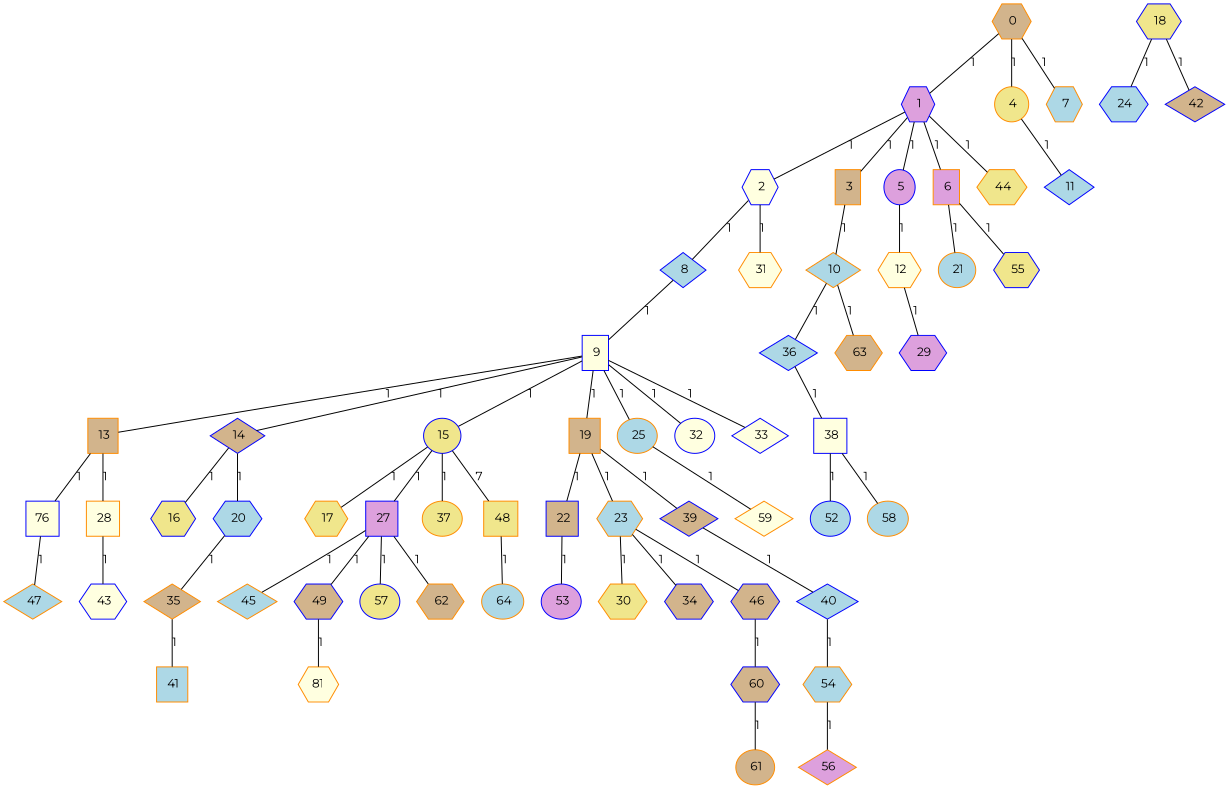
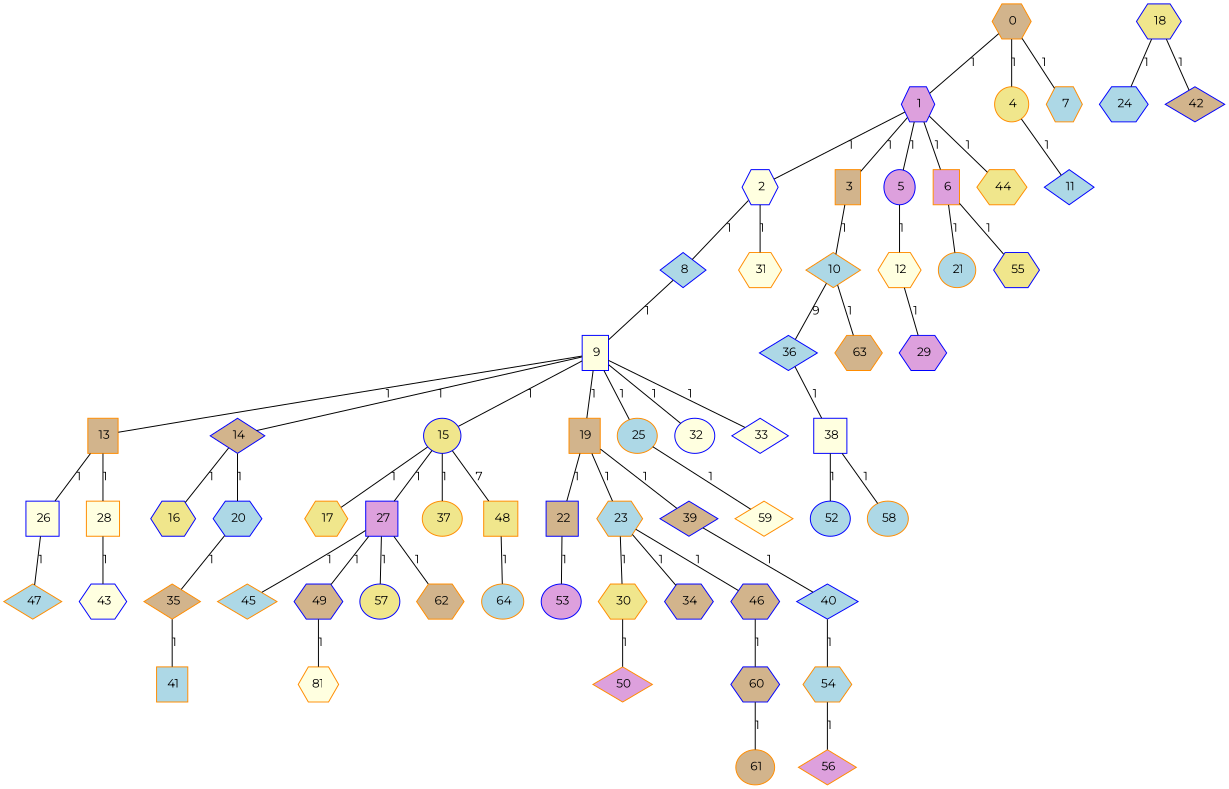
  graph {
    fixedsize="true;"
    fontname=Montserrat
    node [color=darkorange fillcolor=lightblue fontname=Montserrat fontsize=12 hight=.12 shape=hexagon style=filled]
    edge [fontname=Montserrat fontsize=12]
    n1 [fillcolor=tan label=" 0" width=.12]
    n2 [color=blue fillcolor=plum label=" 1" width=.12]
    n3 [fillcolor=khaki label=" 4" shape=ellipse width=.12]
    n4 [label=" 7" width=.12]
    n5 [color=blue fillcolor=lightyellow label=" 2" width=.12]
    n6 [fillcolor=tan label=" 3" shape=box width=.12]
    n7 [color=blue fillcolor=plum label=" 5" shape=ellipse width=.12]
    n8 [fillcolor=plum label=" 6" shape=box width=.12]
    n9 [fillcolor=khaki label=" 44" width=.12]
    n10 [color=blue label=" 11" shape=diamond width=.12]
    n11 [color=blue label=" 8" shape=diamond width=.12]
    n12 [fillcolor=lightyellow label=" 31" width=.12]
    n13 [label=" 10" shape=diamond width=.12]
    n14 [fillcolor=lightyellow label=" 12" width=.12]
    n15 [label=" 21" shape=ellipse width=.12]
    n16 [color=blue fillcolor=khaki label=" 55" width=.12]
    n17 [color=blue fillcolor=lightyellow label=" 9" shape=box width=.12]
    n18 [color=blue label=" 36" shape=diamond width=.12]
    n19 [fillcolor=tan label=" 63" width=.12]
    n20 [color=blue fillcolor=plum label=" 29" width=.12]
    n21 [fillcolor=tan label=" 13" shape=box width=.12]
    n22 [color=blue fillcolor=tan label=" 14" shape=diamond width=.12]
    n23 [color=blue fillcolor=khaki label=" 15" shape=ellipse width=.12]
    n24 [fillcolor=tan label=" 19" shape=box width=.12]
    n25 [label=" 25" shape=ellipse width=.12]
    n26 [color=blue fillcolor=lightyellow label=" 32" shape=ellipse width=.12]
    n27 [color=blue fillcolor=lightyellow label=" 33" shape=diamond width=.12]
-   n28 [color=blue fillcolor=lightyellow label=76 shape=box width=.12]
+   n28 [color=blue fillcolor=lightyellow label=" 26" shape=box width=.12]
    n29 [fillcolor=lightyellow label=" 28" shape=box width=.12]
    n30 [color=blue fillcolor=khaki label=" 16" width=.12]
    n31 [color=blue label=" 20" width=.12]
    n32 [fillcolor=khaki label=" 17" width=.12]
    n33 [color=blue fillcolor=plum label=" 27" shape=box width=.12]
    n34 [fillcolor=khaki label=" 37" shape=ellipse width=.12]
    n35 [fillcolor=khaki label=" 48" shape=box width=.12]
    n36 [color=blue fillcolor=tan label=" 22" shape=box width=.12]
    n37 [label=" 23" width=.12]
    n38 [color=blue fillcolor=tan label=" 39" shape=diamond width=.12]
    n39 [fillcolor=lightyellow label=" 59" shape=diamond width=.12]
    n40 [color=blue fillcolor=lightyellow label=" 38" shape=box width=.12]
    n41 [label=" 47" shape=diamond width=.12]
    n42 [color=blue fillcolor=lightyellow label=" 43" width=.12]
    n43 [fillcolor=tan label=" 35" shape=diamond width=.12]
    n44 [label=" 45" shape=diamond width=.12]
    n45 [color=blue fillcolor=tan label=" 49" width=.12]
    n46 [color=blue fillcolor=khaki label=" 57" shape=ellipse width=.12]
    n47 [fillcolor=tan label=" 62" width=.12]
    n48 [label=" 64" shape=ellipse width=.12]
    n49 [color=blue fillcolor=khaki label=" 18" width=.12]
    n50 [color=blue label=" 24" width=.12]
    n51 [color=blue fillcolor=tan label=" 42" shape=diamond width=.12]
    n52 [color=blue fillcolor=plum label=" 53" shape=ellipse width=.12]
    n53 [fillcolor=khaki label=" 30" width=.12]
    n54 [color=blue fillcolor=tan label=" 34" width=.12]
    n55 [color=blue fillcolor=tan label=" 46" width=.12]
    n56 [color=blue label=" 40" shape=diamond width=.12]
    n57 [label=" 41" shape=box width=.12]
+   n58 [fillcolor=plum label=" 50" shape=diamond width=.12]
    n59 [color=blue fillcolor=tan label=" 60" width=.12]
    n60 [fillcolor=lightyellow label=81 width=.12]
    n61 [color=blue label=" 52" shape=ellipse width=.12]
    n62 [label=" 58" shape=ellipse width=.12]
    n63 [label=" 54" width=.12]
    n64 [fillcolor=plum label=" 56" shape=diamond width=.12]
    n65 [fillcolor=tan label=" 61" shape=ellipse width=.12]
    n1 -- n2 [label=1]
    n1 -- n3 [label=1]
    n1 -- n4 [label=1]
    n2 -- n5 [label=1]
    n2 -- n6 [label=1]
    n2 -- n7 [label=1]
    n2 -- n8 [label=1]
    n2 -- n9 [label=1]
    n3 -- n10 [label=1]
    n5 -- n11 [label=1]
    n5 -- n12 [label=1]
    n6 -- n13 [label=1]
    n7 -- n14 [label=1]
    n8 -- n15 [label=1]
    n8 -- n16 [label=1]
    n11 -- n17 [label=1]
-   n13 -- n18 [label=1]
+   n13 -- n18 [label=9]
    n13 -- n19 [label=1]
    n14 -- n20 [label=1]
    n17 -- n21 [label=1]
    n17 -- n22 [label=1]
    n17 -- n23 [label=1]
    n17 -- n24 [label=1]
    n17 -- n25 [label=1]
    n17 -- n26 [label=1]
    n17 -- n27 [label=1]
    n18 -- n40 [label=1]
    n21 -- n28 [label=1]
    n21 -- n29 [label=1]
    n22 -- n30 [label=1]
    n22 -- n31 [label=1]
    n23 -- n32 [label=1]
    n23 -- n33 [label=1]
    n23 -- n34 [label=1]
    n23 -- n35 [label=7]
    n24 -- n36 [label=1]
    n24 -- n37 [label=1]
    n24 -- n38 [label=1]
    n25 -- n39 [label=1]
    n28 -- n41 [label=1]
    n29 -- n42 [label=1]
    n31 -- n43 [label=1]
    n33 -- n44 [label=1]
    n33 -- n45 [label=1]
    n33 -- n46 [label=1]
    n33 -- n47 [label=1]
    n35 -- n48 [label=1]
    n36 -- n52 [label=1]
    n37 -- n53 [label=1]
    n37 -- n54 [label=1]
    n37 -- n55 [label=1]
    n38 -- n56 [label=1]
    n40 -- n61 [label=1]
    n40 -- n62 [label=1]
    n43 -- n57 [label=1]
    n45 -- n60 [label=1]
    n49 -- n50 [label=1]
    n49 -- n51 [label=1]
+   n53 -- n58 [label=1]
    n55 -- n59 [label=1]
    n56 -- n63 [label=1]
    n59 -- n65 [label=1]
    n63 -- n64 [label=1]
  }
